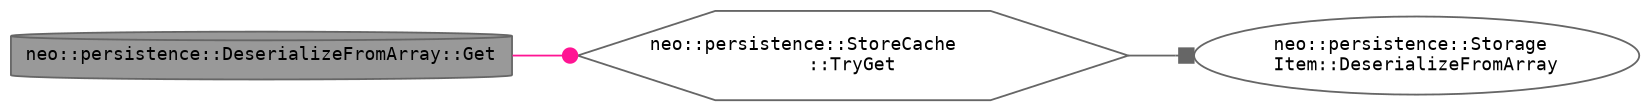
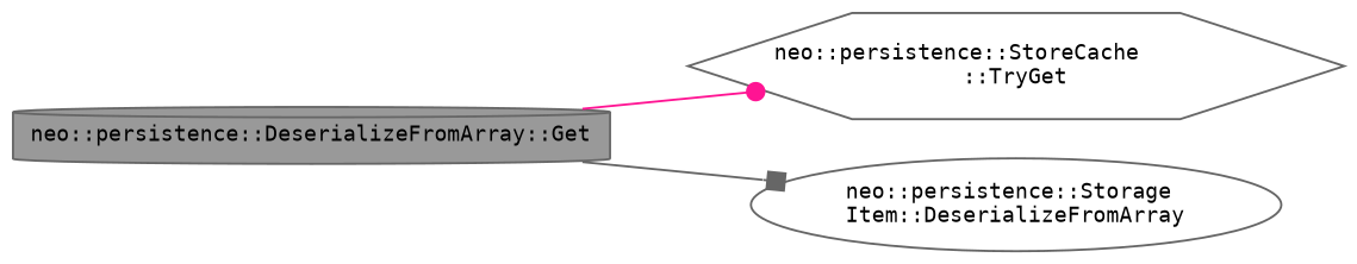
  digraph {
    fontname="DejaVu Sans Mono"
    rankdir=LR
    node [color=grey40 fillcolor=white fontname="DejaVu Sans Mono" fontsize=10 style=filled]
    edge [fontname="DejaVu Sans Mono" fontsize=10 labelfontname=Helvetica labelfontsize=10 style=solid]
    n1 [color=gray40 fillcolor=grey60 fontcolor=black height=0.2 label="neo::persistence::DeserializeFromArray::Get" shape=cylinder width=0.4]
    n2 [height=0.2 label="neo::persistence::StoreCache\l::TryGet" shape=hexagon width=0.4]
    n3 [height=0.2 label="neo::persistence::Storage\lItem::DeserializeFromArray" shape=ellipse width=0.4]
    n1 -> n2 [arrowhead=dot color=deeppink]
-   n2 -> n3 [arrowhead=box color=gray40]
+   n1 -> n3 [arrowhead=box color=gray40]
  }
